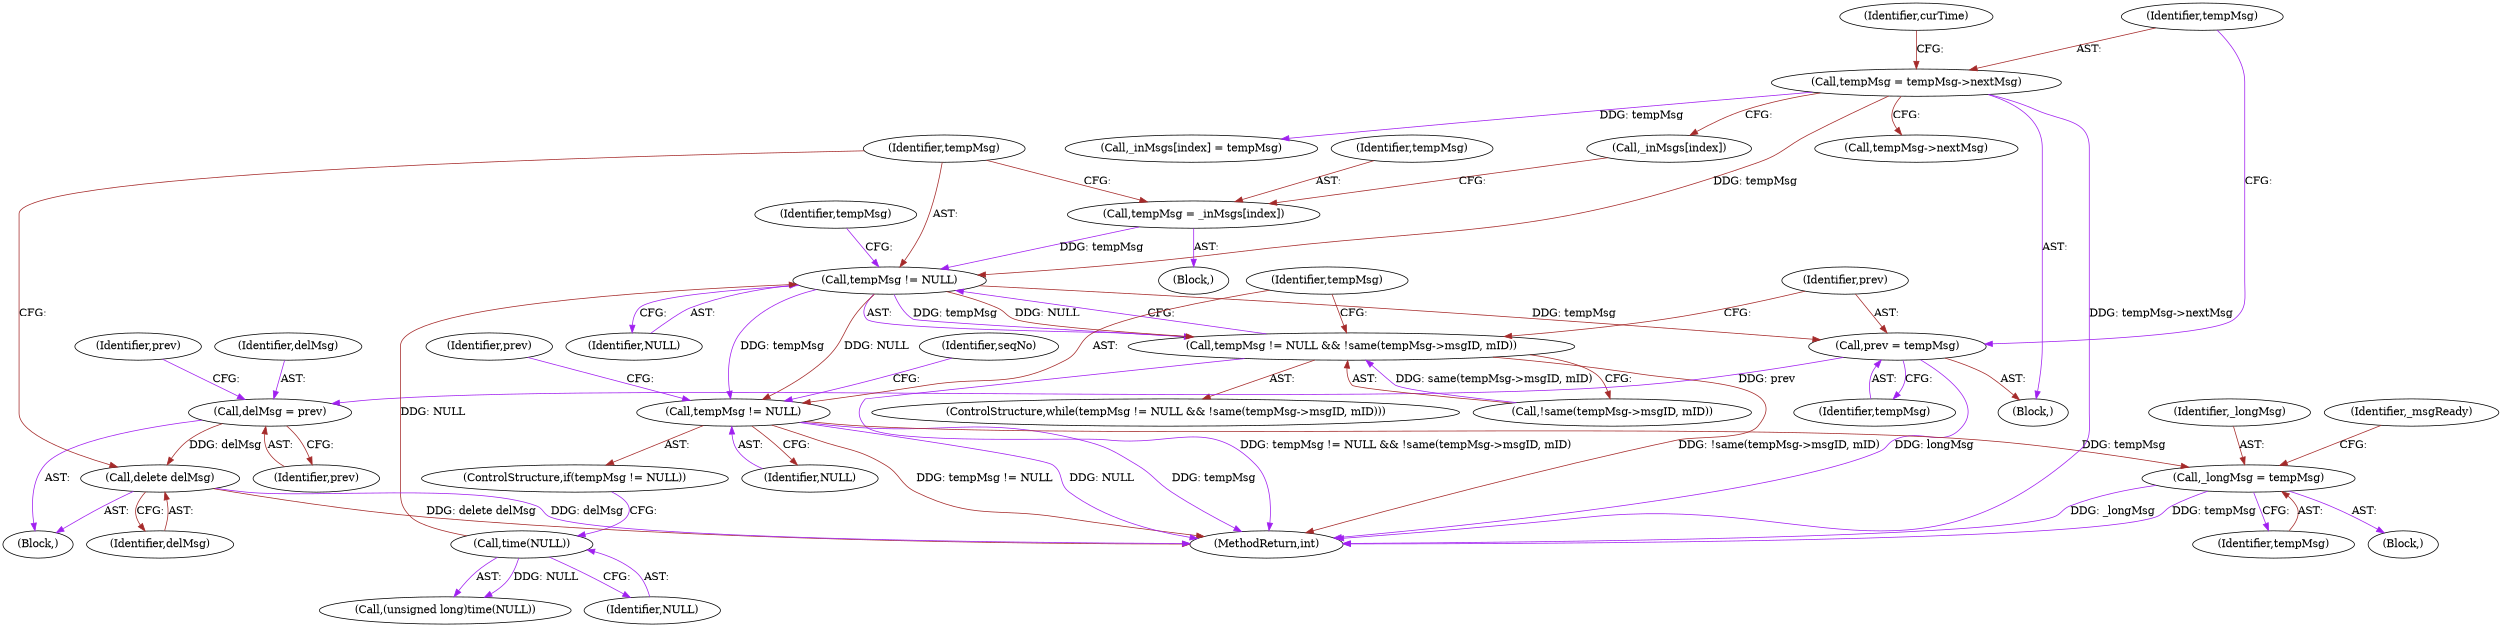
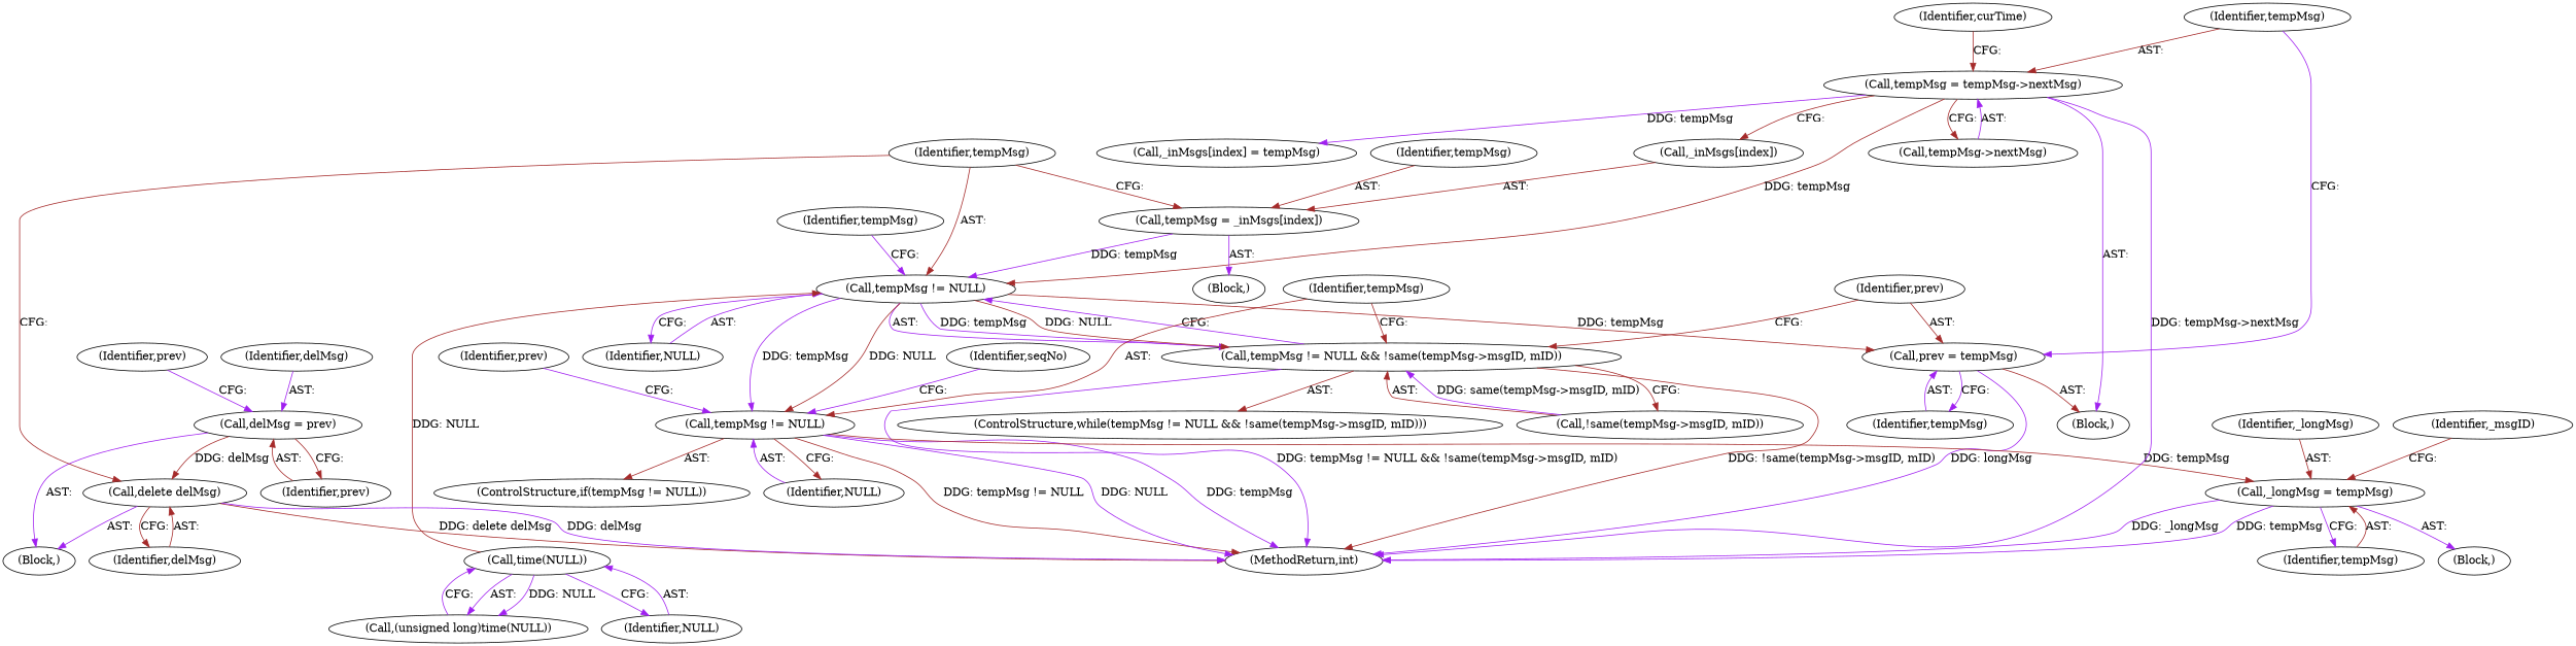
  digraph {
    edge [color=purple]
    n1 [label="(Call,tempMsg != NULL)"]
    n2 [label="(Call,tempMsg != NULL && !same(tempMsg->msgID, mID))"]
    n3 [label="(Call,prev = tempMsg)"]
    n4 [label="(Call,tempMsg != NULL)"]
    n5 [label="(Identifier,NULL)"]
    n6 [label="(MethodReturn,int)"]
    n7 [label="(Call,!same(tempMsg->msgID, mID))"]
    n8 [label="(ControlStructure,while(tempMsg != NULL && !same(tempMsg->msgID, mID)))"]
    n9 [label="(Block,)"]
    n10 [label="(Call,delMsg = prev)"]
    n11 [label="(Identifier,tempMsg)"]
    n12 [label="(Call,_longMsg = tempMsg)"]
    n13 [label="(ControlStructure,if(tempMsg != NULL))"]
    n14 [label="(Identifier,NULL)"]
    n15 [label="(Call,tempMsg = tempMsg->nextMsg)"]
    n16 [label="(Call,tempMsg->nextMsg)"]
    n17 [label="(Call,_inMsgs[index] = tempMsg)"]
    n18 [label="(Call,_inMsgs[index])"]
    n19 [label="(Call,tempMsg = _inMsgs[index])"]
    n20 [label="(Block,)"]
    n21 [label="(Call,time(NULL))"]
    n22 [label="(Call,(unsigned long)time(NULL))"]
    n23 [label="(Identifier,NULL)"]
    n24 [label="(Call,delete delMsg)"]
    n25 [label="(Block,)"]
    n26 [label="(Identifier,prev)"]
    n27 [label="(Identifier,delMsg)"]
    n28 [label="(Identifier,tempMsg)"]
    n29 [label="(Block,)"]
    n30 [label="(Identifier,tempMsg)"]
    n31 [label="(Identifier,curTime)"]
    n32 [label="(Identifier,prev)"]
    n33 [label="(Identifier,_longMsg)"]
    n34 [label="(Identifier,prev)"]
    n35 [label="(Identifier,tempMsg)"]
    n36 [label="(Identifier,tempMsg)"]
-   n37 [label="(Identifier,_msgReady)"]
+   n37 [label="(Identifier,_msgID)"]
    n38 [label="(Identifier,seqNo)"]
    n39 [label="(Identifier,prev)"]
    n40 [label="(Identifier,delMsg)"]
    n41 [label="(Identifier,tempMsg)"]
    n42 [label="(Identifier,tempMsg)"]
    n1 -> n2 [label="AST: "]
    n1 -> n2 [label="DDG: tempMsg"]
    n1 -> n2 [color=brown label="DDG: NULL"]
    n1 -> n3 [color=brown label="DDG: tempMsg"]
    n1 -> n4 [label="DDG: tempMsg"]
    n1 -> n4 [color=brown label="DDG: NULL"]
    n1 -> n5 [label="CFG: "]
    n2 -> n1 [label="CFG: "]
    n2 -> n6 [color=brown label="DDG: !same(tempMsg->msgID, mID)"]
    n2 -> n6 [label="DDG: tempMsg != NULL && !same(tempMsg->msgID, mID)"]
    n2 -> n7 [color=brown label="CFG: "]
    n2 -> n8 [color=brown label="AST: "]
    n3 -> n6 [label="DDG: longMsg"]
    n3 -> n9 [color=brown label="AST: "]
-   n3 -> n10 [label="DDG: prev"]
    n3 -> n11 [label="CFG: "]
    n4 -> n6 [label="DDG: tempMsg"]
    n4 -> n6 [color=brown label="DDG: tempMsg != NULL"]
    n4 -> n6 [label="DDG: NULL"]
    n4 -> n12 [color=brown label="DDG: tempMsg"]
    n4 -> n13 [color=brown label="AST: "]
    n4 -> n14 [color=brown label="CFG: "]
    n5 -> n1 [label="AST: "]
    n7 -> n2 [color=brown label="AST: "]
    n7 -> n2 [label="DDG: same(tempMsg->msgID, mID)"]
    n10 -> n24 [color=brown label="DDG: delMsg"]
    n10 -> n25 [label="AST: "]
    n10 -> n26 [color=brown label="CFG: "]
    n11 -> n3 [label="AST: "]
    n12 -> n6 [label="DDG: _longMsg"]
    n12 -> n6 [label="DDG: tempMsg"]
    n12 -> n28 [label="CFG: "]
    n12 -> n29 [label="AST: "]
    n14 -> n4 [label="AST: "]
    n15 -> n1 [color=brown label="DDG: tempMsg"]
    n15 -> n6 [label="DDG: tempMsg->nextMsg"]
    n15 -> n9 [label="AST: "]
    n15 -> n16 [color=brown label="CFG: "]
    n15 -> n17 [label="DDG: tempMsg"]
    n15 -> n18 [color=brown label="CFG: "]
-   n18 -> n19 [color=brown label="CFG: "]
+   n16 -> n15 [label="AST: "]
+   n18 -> n19 [color=brown label="AST: "]
    n19 -> n1 [label="DDG: tempMsg"]
    n19 -> n20 [label="AST: "]
    n21 -> n1 [color=brown label="DDG: NULL"]
    n21 -> n22 [label="AST: "]
    n21 -> n22 [label="DDG: NULL"]
    n21 -> n23 [label="CFG: "]
-   n13 -> n21 [label="CFG: "]
+   n22 -> n21 [label="CFG: "]
    n23 -> n21 [label="AST: "]
    n24 -> n6 [color=brown label="DDG: delete delMsg"]
    n24 -> n6 [label="DDG: delMsg"]
    n24 -> n25 [label="AST: "]
    n24 -> n27 [color=brown label="CFG: "]
    n26 -> n10 [color=brown label="AST: "]
    n27 -> n24 [color=brown label="AST: "]
    n28 -> n12 [color=brown label="AST: "]
    n30 -> n2 [color=brown label="CFG: "]
    n30 -> n4 [color=brown label="AST: "]
    n31 -> n15 [color=brown label="CFG: "]
    n32 -> n10 [label="CFG: "]
    n33 -> n12 [color=brown label="AST: "]
    n34 -> n2 [color=brown label="CFG: "]
    n34 -> n3 [color=brown label="AST: "]
    n35 -> n19 [color=brown label="AST: "]
    n36 -> n3 [label="CFG: "]
    n36 -> n15 [color=brown label="AST: "]
    n37 -> n12 [color=brown label="CFG: "]
    n38 -> n4 [label="CFG: "]
    n39 -> n4 [label="CFG: "]
    n40 -> n10 [label="AST: "]
    n41 -> n1 [color=brown label="AST: "]
    n41 -> n19 [color=brown label="CFG: "]
    n41 -> n24 [color=brown label="CFG: "]
    n42 -> n1 [label="CFG: "]
  }
